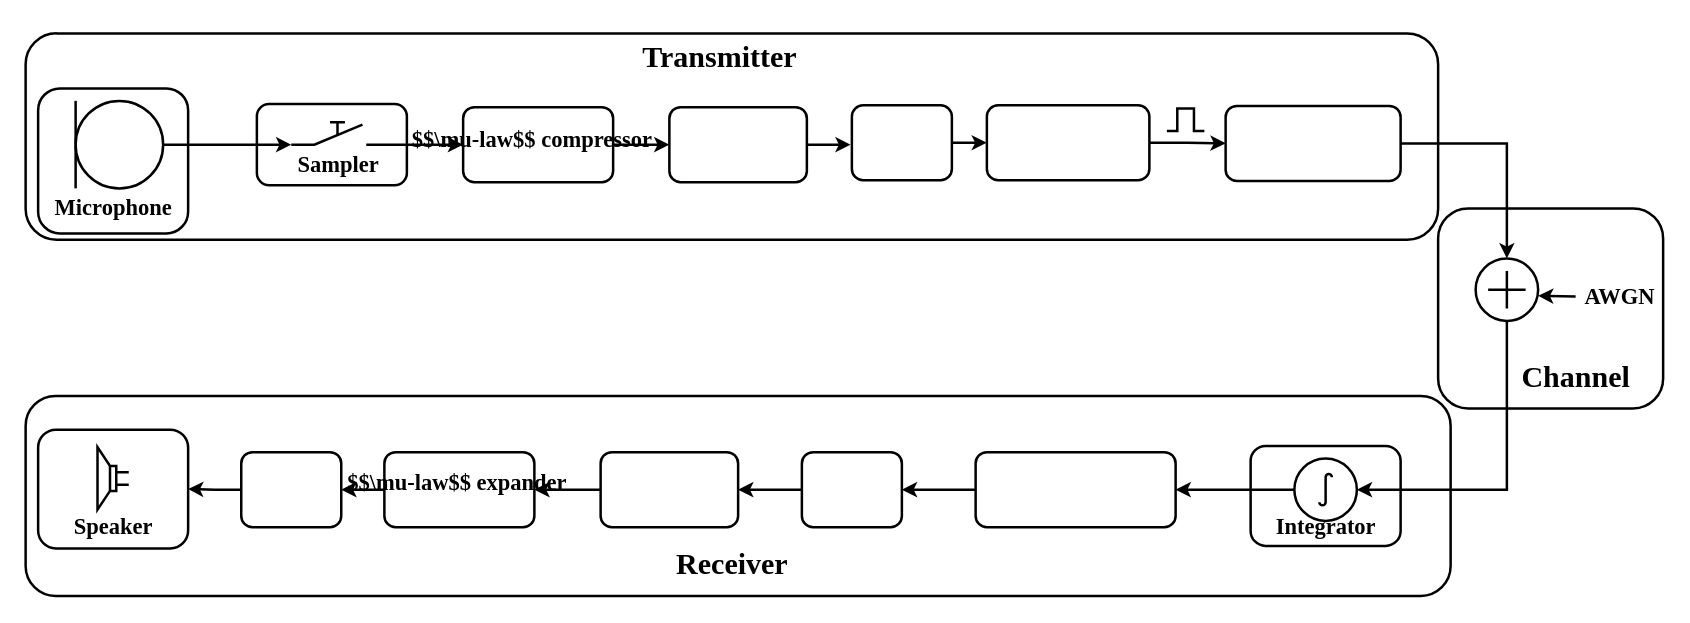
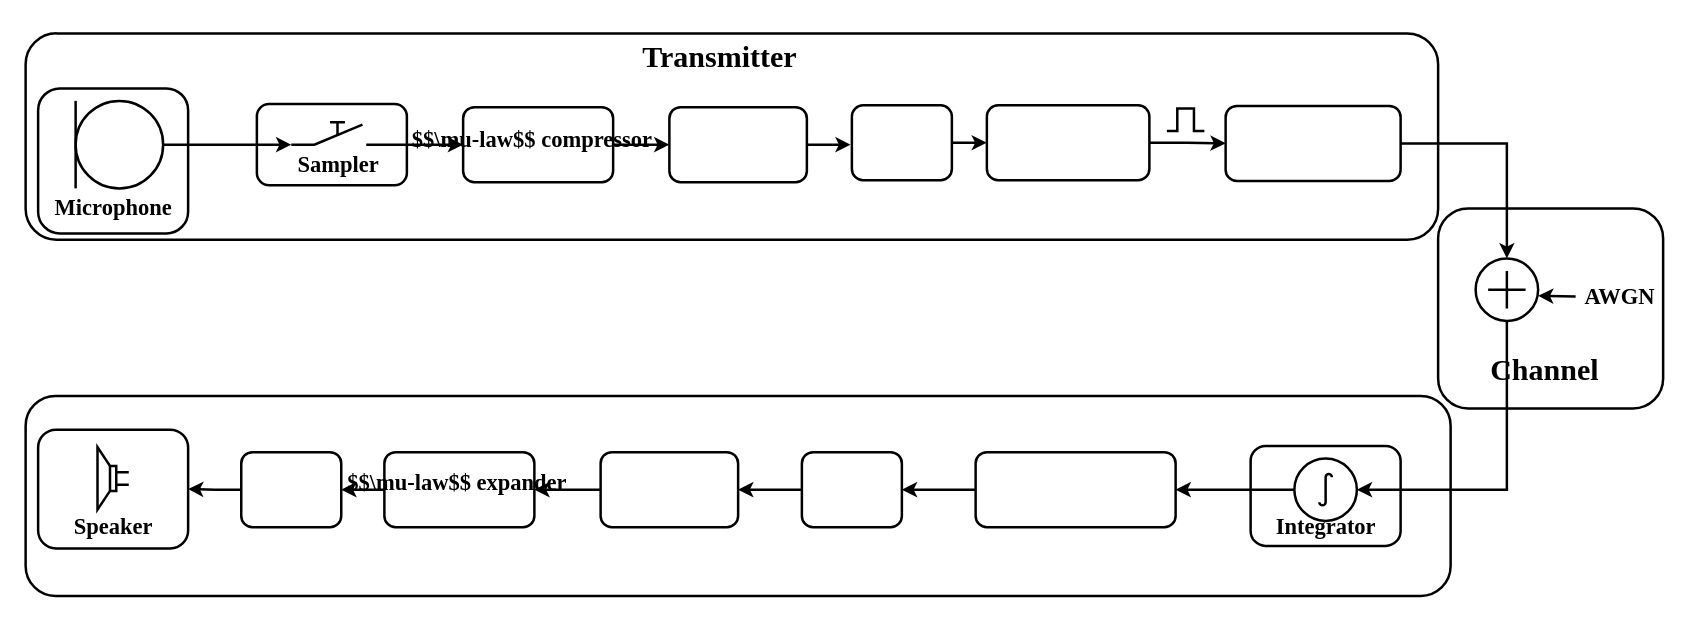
  <mxCell id="0" />
  <mxCell id="1" parent="0" />
  <mxCell id="2" value="" style="rounded=1;whiteSpace=wrap;html=1;strokeWidth=2;" vertex="1" parent="1"><mxGeometry y="26" width="1130" height="165" as="geometry" x="20" /></mxCell>
  <mxCell id="3" value="" style="rounded=1;whiteSpace=wrap;html=1;strokeWidth=2;" vertex="1" parent="1"><mxGeometry y="316" width="1140" height="160" as="geometry" x="20" /></mxCell>
  <mxCell id="4" value="" style="rounded=1;whiteSpace=wrap;html=1;strokeWidth=2;" vertex="1" parent="1"><mxGeometry x="1150" y="166" width="180" height="160" as="geometry" /></mxCell>
  <mxCell id="5" value="" style="rounded=1;whiteSpace=wrap;html=1;strokeWidth=2;" vertex="1" parent="1"><mxGeometry x="1000" y="356" width="120" height="80" as="geometry" /></mxCell>
  <mxCell id="6" value="" style="rounded=1;whiteSpace=wrap;html=1;strokeWidth=2;" parent="1" vertex="1"><mxGeometry x="205" y="82.5" width="120" height="65" as="geometry" /></mxCell>
  <mxCell id="7" value="" style="rounded=1;whiteSpace=wrap;html=1;strokeWidth=2;" parent="1" vertex="1"><mxGeometry x="30" y="70" width="120" height="116" as="geometry" /></mxCell>
  <mxCell id="8" value="" style="rounded=1;whiteSpace=wrap;html=1;strokeWidth=2;" parent="1" vertex="1"><mxGeometry x="30" y="343" width="120" height="95" as="geometry" /></mxCell>
  <mxCell id="9" style="edgeStyle=orthogonalEdgeStyle;rounded=0;orthogonalLoop=1;jettySize=auto;html=1;exitX=1;exitY=0.5;exitDx=0;exitDy=0;exitPerimeter=0;entryX=0;entryY=1;entryDx=0;entryDy=0;entryPerimeter=0;strokeWidth=2;" edge="1" parent="1" source="10" target="12"><mxGeometry relative="1" as="geometry"><Array as="points"><mxPoint x="160" y="115" /><mxPoint x="160" y="115" /></Array></mxGeometry></mxCell>
  <mxCell id="10" value="" style="verticalLabelPosition=bottom;shadow=0;dashed=0;align=center;html=1;verticalAlign=top;shape=mxgraph.electrical.radio.microphone_1;strokeWidth=2;" parent="1" vertex="1"><mxGeometry x="60" y="80" width="70" height="70" as="geometry" /></mxCell>
  <mxCell id="11" style="edgeStyle=orthogonalEdgeStyle;rounded=0;orthogonalLoop=1;jettySize=auto;html=1;exitX=1;exitY=1;exitDx=0;exitDy=0;exitPerimeter=0;entryX=0;entryY=0.5;entryDx=0;entryDy=0;strokeWidth=2;" edge="1" parent="1" source="12" target="16"><mxGeometry relative="1" as="geometry"><Array as="points"><mxPoint x="320" y="115" /><mxPoint x="320" y="115" /></Array></mxGeometry></mxCell>
  <mxCell id="12" value="" style="pointerEvents=1;verticalLabelPosition=bottom;shadow=0;dashed=0;align=center;html=1;verticalAlign=top;shape=mxgraph.electrical.electro-mechanical.manual_switch;strokeWidth=2;" parent="1" vertex="1"><mxGeometry x="232.5" y="97" width="75" height="18" as="geometry" /></mxCell>
  <mxCell id="13" value="" style="pointerEvents=1;verticalLabelPosition=bottom;shadow=0;dashed=0;align=center;html=1;verticalAlign=top;shape=mxgraph.electrical.waveforms.pulse_1;strokeWidth=2;" parent="1" vertex="1"><mxGeometry x="933" y="86" width="30" height="18" as="geometry" /></mxCell>
  <mxCell id="14" value="" style="pointerEvents=1;verticalLabelPosition=bottom;shadow=0;dashed=0;align=center;html=1;verticalAlign=top;shape=mxgraph.electrical.electro-mechanical.loudspeaker;rotation=-180;strokeWidth=2;" parent="1" vertex="1"><mxGeometry x="77.5" y="357" width="25" height="50" as="geometry" /></mxCell>
  <mxCell id="15" style="edgeStyle=orthogonalEdgeStyle;rounded=0;orthogonalLoop=1;jettySize=auto;html=1;exitX=1;exitY=0.5;exitDx=0;exitDy=0;entryX=0;entryY=0.5;entryDx=0;entryDy=0;strokeWidth=2;" edge="1" parent="1" source="16" target="25"><mxGeometry relative="1" as="geometry" /></mxCell>
  <mxCell id="16" value="" style="rounded=1;whiteSpace=wrap;html=1;strokeWidth=2;" parent="1" vertex="1"><mxGeometry x="370" y="85" width="120" height="60" as="geometry" /></mxCell>
  <mxCell id="17" value="&lt;h2&gt;&lt;font face=&quot;Times New Roman&quot;&gt;Microphone&lt;/font&gt;&lt;/h2&gt;" style="text;html=1;align=center;verticalAlign=middle;resizable=0;points=[];;autosize=1;" parent="1" vertex="1"><mxGeometry x="35" y="141" width="110" height="50" as="geometry" /></mxCell>
  <mxCell id="18" value="&lt;h2&gt;&lt;font face=&quot;Times New Roman&quot;&gt;Sampler&lt;/font&gt;&lt;/h2&gt;" style="text;html=1;align=center;verticalAlign=middle;resizable=0;points=[];;autosize=1;" parent="1" vertex="1"><mxGeometry x="230" y="106" width="80" height="50" as="geometry" /></mxCell>
  <mxCell id="19" value="&lt;h2&gt;&lt;font face=&quot;Times New Roman&quot;&gt;AWGN&lt;/font&gt;&lt;/h2&gt;" style="text;html=1;align=center;verticalAlign=middle;resizable=0;points=[];;autosize=1;" parent="1" vertex="1"><mxGeometry x="1260" y="212" width="70" height="50" as="geometry" /></mxCell>
  <mxCell id="20" value="&lt;h2&gt;&lt;font face=&quot;Times New Roman&quot;&gt;Uniform&lt;/font&gt;&lt;/h2&gt;&lt;h2&gt;&lt;font face=&quot;Times New Roman&quot;&gt;quantizer&lt;/font&gt;&lt;/h2&gt;" style="text;html=1;align=center;verticalAlign=middle;resizable=0;points=[];;autosize=1;" parent="1" vertex="1"><mxGeometry x="545" y="73.5" width="90" height="80" as="geometry" /></mxCell>
  <mxCell id="21" value="&lt;h2&gt;&lt;font face=&quot;Times New Roman&quot;&gt;Encoder&lt;/font&gt;&lt;/h2&gt;" style="text;html=1;align=center;verticalAlign=middle;resizable=0;points=[];;autosize=1;" parent="1" vertex="1"><mxGeometry x="681" y="86" width="80" height="50" as="geometry" /></mxCell>
  <mxCell id="22" value="&lt;h2&gt;&lt;font face=&quot;Times New Roman&quot;&gt;Pulse generator&lt;/font&gt;&lt;/h2&gt;" style="text;html=1;align=center;verticalAlign=middle;resizable=0;points=[];;autosize=1;" parent="1" vertex="1"><mxGeometry x="784" y="86" width="140" height="50" as="geometry" /></mxCell>
  <mxCell id="23" value="&lt;h2&gt;&lt;font face=&quot;Times New Roman&quot;&gt;PSK-modulator&lt;/font&gt;&lt;/h2&gt;" style="text;html=1;align=center;verticalAlign=middle;resizable=0;points=[];;autosize=1;" parent="1" vertex="1"><mxGeometry x="980" y="88.5" width="140" height="50" as="geometry" /></mxCell>
  <mxCell id="24" style="edgeStyle=orthogonalEdgeStyle;rounded=0;orthogonalLoop=1;jettySize=auto;html=1;exitX=1;exitY=0.5;exitDx=0;exitDy=0;strokeWidth=2;" edge="1" parent="1" source="25"><mxGeometry relative="1" as="geometry"><mxPoint x="680" y="115" as="targetPoint" /></mxGeometry></mxCell>
  <mxCell id="25" value="" style="rounded=1;whiteSpace=wrap;html=1;strokeWidth=2;" parent="1" vertex="1"><mxGeometry x="535" y="85" width="110" height="60" as="geometry" /></mxCell>
  <mxCell id="26" style="edgeStyle=orthogonalEdgeStyle;rounded=0;orthogonalLoop=1;jettySize=auto;html=1;exitX=1;exitY=0.5;exitDx=0;exitDy=0;entryX=0;entryY=0.5;entryDx=0;entryDy=0;strokeWidth=2;" edge="1" parent="1" source="27" target="29"><mxGeometry relative="1" as="geometry" /></mxCell>
  <mxCell id="27" value="" style="rounded=1;whiteSpace=wrap;html=1;strokeWidth=2;" parent="1" vertex="1"><mxGeometry x="681" y="83.5" width="80" height="60" as="geometry" /></mxCell>
  <mxCell id="28" style="edgeStyle=orthogonalEdgeStyle;rounded=0;orthogonalLoop=1;jettySize=auto;html=1;exitX=1;exitY=0.5;exitDx=0;exitDy=0;entryX=0;entryY=0.5;entryDx=0;entryDy=0;strokeWidth=2;" edge="1" parent="1" source="29" target="31"><mxGeometry relative="1" as="geometry" /></mxCell>
  <mxCell id="29" value="" style="rounded=1;whiteSpace=wrap;html=1;strokeWidth=2;" parent="1" vertex="1"><mxGeometry x="789" y="83.5" width="130" height="60" as="geometry" /></mxCell>
  <mxCell id="30" style="edgeStyle=orthogonalEdgeStyle;rounded=0;orthogonalLoop=1;jettySize=auto;html=1;exitX=1;exitY=0.5;exitDx=0;exitDy=0;entryX=0.5;entryY=0;entryDx=0;entryDy=0;entryPerimeter=0;strokeWidth=2;" edge="1" parent="1" source="31" target="35"><mxGeometry relative="1" as="geometry" /></mxCell>
  <mxCell id="31" value="" style="rounded=1;whiteSpace=wrap;html=1;strokeWidth=2;" parent="1" vertex="1"><mxGeometry x="980" y="84" width="140" height="60" as="geometry" /></mxCell>
  <mxCell id="32" style="edgeStyle=orthogonalEdgeStyle;rounded=0;orthogonalLoop=1;jettySize=auto;html=1;exitX=0;exitY=0.5;exitDx=0;exitDy=0;exitPerimeter=0;entryX=1;entryY=0.5;entryDx=0;entryDy=0;strokeWidth=2;" edge="1" parent="1" source="33" target="42"><mxGeometry relative="1" as="geometry" /></mxCell>
  <mxCell id="33" value="" style="verticalLabelPosition=bottom;shadow=0;dashed=0;align=center;html=1;verticalAlign=top;shape=mxgraph.electrical.abstract.integrator;strokeWidth=2;" vertex="1" parent="1"><mxGeometry x="1035" y="366" width="50" height="50" as="geometry" /></mxCell>
  <mxCell id="34" style="edgeStyle=orthogonalEdgeStyle;rounded=0;orthogonalLoop=1;jettySize=auto;html=1;exitX=0.5;exitY=1;exitDx=0;exitDy=0;exitPerimeter=0;entryX=1;entryY=0.5;entryDx=0;entryDy=0;entryPerimeter=0;strokeWidth=2;" edge="1" parent="1" source="35" target="33"><mxGeometry relative="1" as="geometry" /></mxCell>
  <mxCell id="35" value="" style="verticalLabelPosition=bottom;shadow=0;dashed=0;align=center;html=1;verticalAlign=top;shape=mxgraph.electrical.abstract.summation_point;strokeWidth=2;" vertex="1" parent="1"><mxGeometry x="1180" y="206" width="50" height="50" as="geometry" /></mxCell>
  <mxCell id="36" value="&lt;h2&gt;&lt;font face=&quot;Times New Roman&quot;&gt;$$\mu-law$$&amp;nbsp;compressor&lt;/font&gt;&lt;/h2&gt;" style="text;html=1;align=center;verticalAlign=middle;resizable=0;points=[];;autosize=1;" parent="1" vertex="1"><mxGeometry x="320" y="86" width="210" height="50" as="geometry" /></mxCell>
  <mxCell id="37" value="" style="endArrow=classic;html=1;strokeWidth=2;" edge="1" parent="1" source="19"><mxGeometry width="50" height="50" relative="1" as="geometry"><mxPoint x="60" y="436" as="sourcePoint" /><mxPoint x="1230" y="236" as="targetPoint" /></mxGeometry></mxCell>
- <mxCell id="38" value="&lt;h1&gt;&lt;font face=&quot;Times New Roman&quot;&gt;Channel&lt;/font&gt;&lt;/h1&gt;" style="text;html=1;align=center;verticalAlign=middle;resizable=0;points=[];;autosize=1;" vertex="1" parent="1"><mxGeometry x="1210" y="276" width="100" height="50" as="geometry" /></mxCell>
+ <mxCell id="38" value="&lt;h1&gt;&lt;font face=&quot;Times New Roman&quot;&gt;Channel&lt;/font&gt;&lt;/h1&gt;" style="text;html=1;align=center;verticalAlign=middle;resizable=0;points=[];;autosize=1;" vertex="1" parent="1"><mxGeometry x="1185" y="271" width="100" height="50" as="geometry" /></mxCell>
  <mxCell id="39" value="&lt;h2&gt;&lt;font face=&quot;Times New Roman&quot;&gt;Integrator&lt;/font&gt;&lt;/h2&gt;" style="text;html=1;align=center;verticalAlign=middle;resizable=0;points=[];;autosize=1;" vertex="1" parent="1"><mxGeometry x="1010" y="396" width="100" height="50" as="geometry" /></mxCell>
  <mxCell id="40" value="&lt;h2&gt;&lt;font face=&quot;Times New Roman&quot;&gt;PSK-demodulator&lt;/font&gt;&lt;/h2&gt;" style="text;html=1;align=center;verticalAlign=middle;resizable=0;points=[];;autosize=1;" vertex="1" parent="1"><mxGeometry x="780" y="361" width="160" height="50" as="geometry" /></mxCell>
  <mxCell id="41" style="edgeStyle=orthogonalEdgeStyle;rounded=0;orthogonalLoop=1;jettySize=auto;html=1;exitX=0;exitY=0.5;exitDx=0;exitDy=0;entryX=1;entryY=0.5;entryDx=0;entryDy=0;strokeWidth=2;" edge="1" parent="1" source="42" target="45"><mxGeometry relative="1" as="geometry" /></mxCell>
  <mxCell id="42" value="" style="rounded=1;whiteSpace=wrap;html=1;strokeWidth=2;" vertex="1" parent="1"><mxGeometry x="780" y="361" width="160" height="60" as="geometry" /></mxCell>
  <mxCell id="43" value="&lt;h2&gt;&lt;font face=&quot;Times New Roman&quot;&gt;Decoder&lt;/font&gt;&lt;/h2&gt;" style="text;html=1;align=center;verticalAlign=middle;resizable=0;points=[];;autosize=1;" vertex="1" parent="1"><mxGeometry x="641" y="363.5" width="80" height="50" as="geometry" /></mxCell>
  <mxCell id="44" style="edgeStyle=orthogonalEdgeStyle;rounded=0;orthogonalLoop=1;jettySize=auto;html=1;exitX=0;exitY=0.5;exitDx=0;exitDy=0;entryX=1;entryY=0.5;entryDx=0;entryDy=0;strokeWidth=2;" edge="1" parent="1" source="45" target="48"><mxGeometry relative="1" as="geometry" /></mxCell>
  <mxCell id="45" value="" style="rounded=1;whiteSpace=wrap;html=1;strokeWidth=2;" vertex="1" parent="1"><mxGeometry x="641" y="361" width="80" height="60" as="geometry" /></mxCell>
  <mxCell id="46" value="&lt;h2&gt;&lt;font face=&quot;Times New Roman&quot;&gt;Dequantizer&lt;/font&gt;&lt;/h2&gt;" style="text;html=1;align=center;verticalAlign=middle;resizable=0;points=[];;autosize=1;" vertex="1" parent="1"><mxGeometry x="480" y="366" width="110" height="50" as="geometry" /></mxCell>
  <mxCell id="47" style="edgeStyle=orthogonalEdgeStyle;rounded=0;orthogonalLoop=1;jettySize=auto;html=1;exitX=0;exitY=0.5;exitDx=0;exitDy=0;entryX=1;entryY=0.5;entryDx=0;entryDy=0;strokeWidth=2;" edge="1" parent="1" source="48" target="50"><mxGeometry relative="1" as="geometry" /></mxCell>
  <mxCell id="48" value="" style="rounded=1;whiteSpace=wrap;html=1;strokeWidth=2;" vertex="1" parent="1"><mxGeometry x="480" y="361" width="110" height="60" as="geometry" /></mxCell>
  <mxCell id="49" style="edgeStyle=orthogonalEdgeStyle;rounded=0;orthogonalLoop=1;jettySize=auto;html=1;exitX=0;exitY=0.5;exitDx=0;exitDy=0;entryX=1;entryY=0.5;entryDx=0;entryDy=0;strokeWidth=2;" edge="1" parent="1" source="50" target="54"><mxGeometry relative="1" as="geometry" /></mxCell>
  <mxCell id="50" value="" style="rounded=1;whiteSpace=wrap;html=1;strokeWidth=2;" vertex="1" parent="1"><mxGeometry x="307" y="361" width="120" height="60" as="geometry" /></mxCell>
  <mxCell id="51" value="&lt;h2&gt;&lt;font face=&quot;Times New Roman&quot;&gt;$$\mu-law$$ expander&lt;/font&gt;&lt;/h2&gt;" style="text;html=1;align=center;verticalAlign=middle;resizable=0;points=[];;autosize=1;" vertex="1" parent="1"><mxGeometry x="270" y="361" width="190" height="50" as="geometry" /></mxCell>
  <mxCell id="52" value="&lt;h2&gt;&lt;font face=&quot;Times New Roman&quot;&gt;LPF&lt;/font&gt;&lt;/h2&gt;" style="text;html=1;align=center;verticalAlign=middle;resizable=0;points=[];;autosize=1;" vertex="1" parent="1"><mxGeometry x="207.5" y="363.5" width="50" height="50" as="geometry" /></mxCell>
  <mxCell id="53" style="edgeStyle=orthogonalEdgeStyle;rounded=0;orthogonalLoop=1;jettySize=auto;html=1;exitX=0;exitY=0.5;exitDx=0;exitDy=0;entryX=1;entryY=0.5;entryDx=0;entryDy=0;strokeWidth=2;" edge="1" parent="1" source="54" target="8"><mxGeometry relative="1" as="geometry" /></mxCell>
  <mxCell id="54" value="" style="rounded=1;whiteSpace=wrap;html=1;strokeWidth=2;" vertex="1" parent="1"><mxGeometry x="192.5" y="361" width="80" height="60" as="geometry" /></mxCell>
  <mxCell id="55" value="&lt;h2&gt;&lt;font face=&quot;Times New Roman&quot;&gt;Speaker&lt;/font&gt;&lt;/h2&gt;" style="text;html=1;align=center;verticalAlign=middle;resizable=0;points=[];;autosize=1;" vertex="1" parent="1"><mxGeometry x="50" y="395.5" width="80" height="50" as="geometry" /></mxCell>
- <mxCell id="56" value="&lt;h1&gt;&lt;font face=&quot;Times New Roman&quot;&gt;Receiver&lt;/font&gt;&lt;/h1&gt;" style="text;html=1;align=center;verticalAlign=middle;resizable=0;points=[];;autosize=1;" vertex="1" parent="1"><mxGeometry x="535" y="426" width="100" height="50" as="geometry" /></mxCell>
  <mxCell id="57" value="&lt;h1&gt;&lt;font face=&quot;Times New Roman&quot;&gt;Transmitter&lt;/font&gt;&lt;/h1&gt;" style="text;html=1;align=center;verticalAlign=middle;resizable=0;points=[];;autosize=1;" vertex="1" parent="1"><mxGeometry x="505" y="20" width="140" height="50" as="geometry" /></mxCell>
